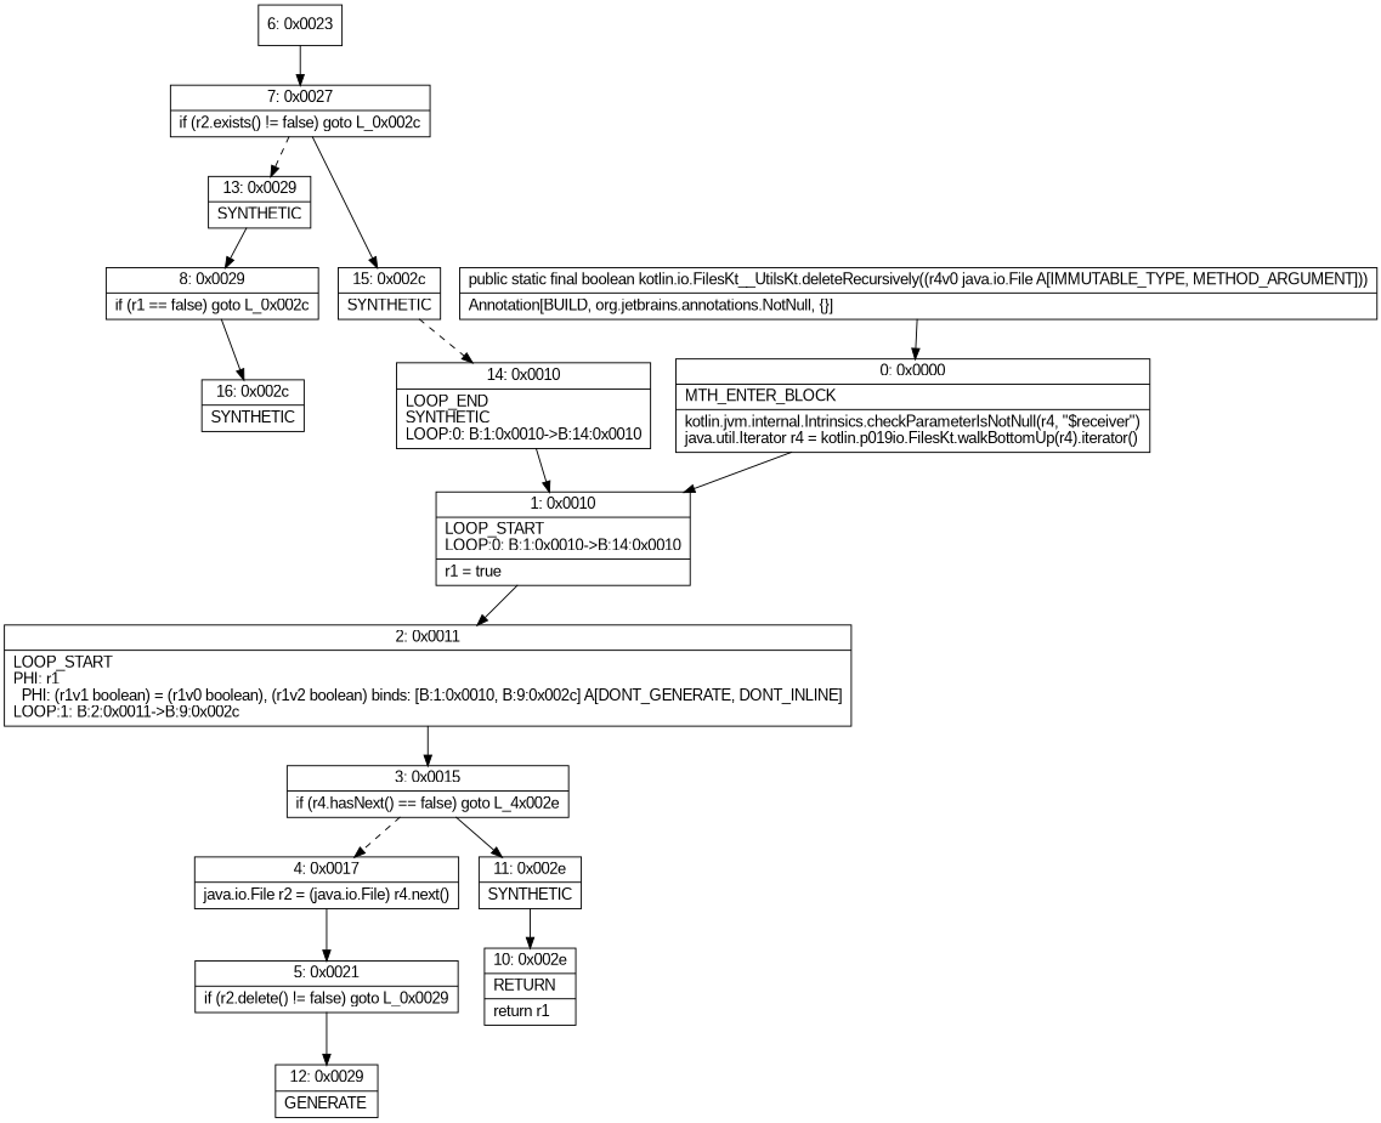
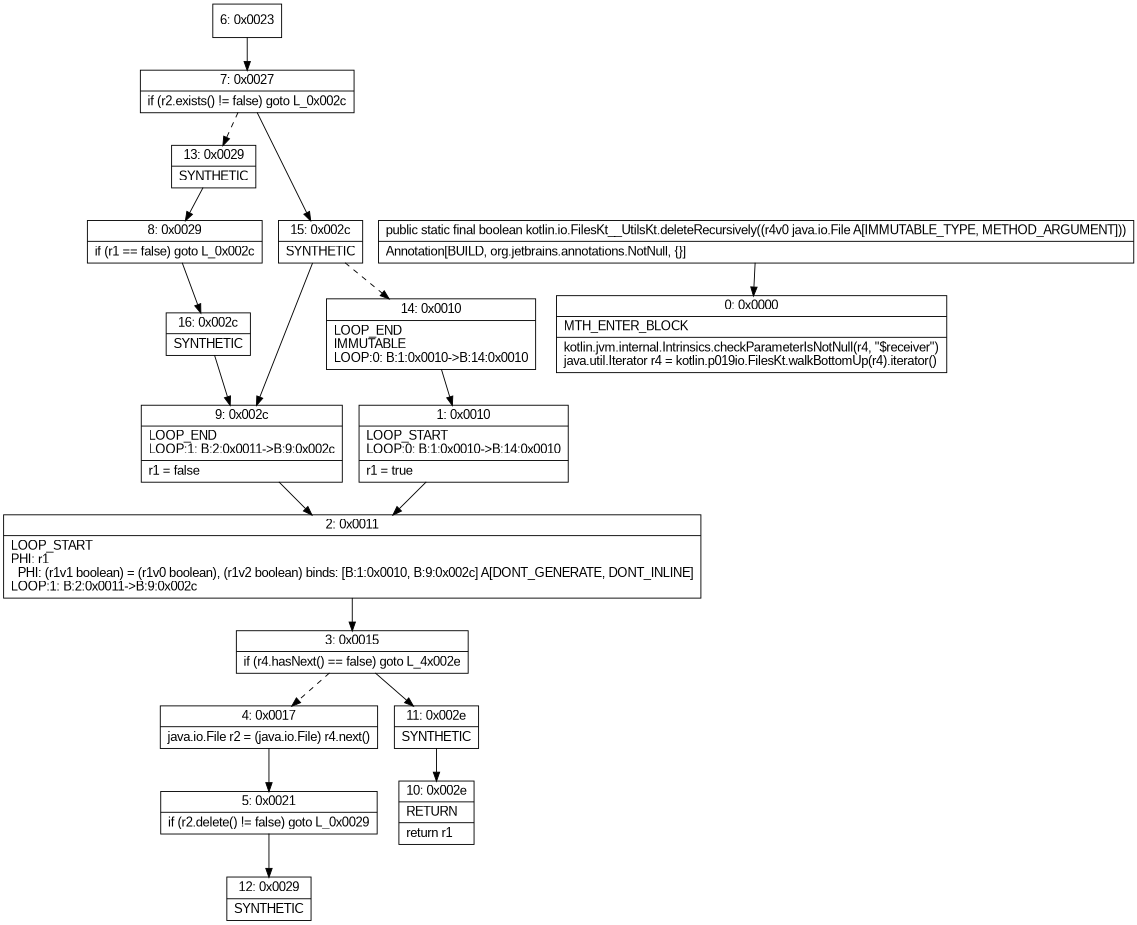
  digraph {
    fontname="Liberation Sans"
    node [fontname="Liberation Sans" shape=record]
    edge [fontname="Liberation Sans"]
    n1 [label="{0\:\ 0x0000|MTH_ENTER_BLOCK\l|kotlin.jvm.internal.Intrinsics.checkParameterIsNotNull(r4, \"$receiver\")\ljava.util.Iterator r4 = kotlin.p019io.FilesKt.walkBottomUp(r4).iterator()\l}"]
    n2 [label="{1\:\ 0x0010|LOOP_START\lLOOP:0: B:1:0x0010\-\>B:14:0x0010\l|r1 = true\l}"]
    n3 [label="{2\:\ 0x0011|LOOP_START\lPHI: r1 \l  PHI: (r1v1 boolean) = (r1v0 boolean), (r1v2 boolean) binds: [B:1:0x0010, B:9:0x002c] A[DONT_GENERATE, DONT_INLINE]\lLOOP:1: B:2:0x0011\-\>B:9:0x002c\l}"]
    n4 [label="{3\:\ 0x0015|if (r4.hasNext() == false) goto L_4x002e\l}"]
    n5 [label="{4\:\ 0x0017|java.io.File r2 = (java.io.File) r4.next()\l}"]
    n6 [label="{11\:\ 0x002e|SYNTHETIC\l}"]
    n7 [label="{5\:\ 0x0021|if (r2.delete() != false) goto L_0x0029\l}"]
    n8 [label="{10\:\ 0x002e|RETURN\l|return r1\l}"]
-   n9 [label="{12\:\ 0x0029|GENERATE\l}"]
+   n9 [label="{12\:\ 0x0029|SYNTHETIC\l}"]
    n10 [label="{6\:\ 0x0023}"]
    n11 [label="{7\:\ 0x0027|if (r2.exists() != false) goto L_0x002c\l}"]
    n12 [label="{13\:\ 0x0029|SYNTHETIC\l}"]
    n13 [label="{15\:\ 0x002c|SYNTHETIC\l}"]
    n14 [label="{8\:\ 0x0029|if (r1 == false) goto L_0x002c\l}"]
-   n15 [label="{14\:\ 0x0010|LOOP_END\lSYNTHETIC\lLOOP:0: B:1:0x0010\-\>B:14:0x0010\l}"]
+   n15 [label="{14\:\ 0x0010|LOOP_END\lIMMUTABLE\lLOOP:0: B:1:0x0010\-\>B:14:0x0010\l}"]
+   n16 [label="{9\:\ 0x002c|LOOP_END\lLOOP:1: B:2:0x0011\-\>B:9:0x002c\l|r1 = false\l}"]
    n17 [label="{16\:\ 0x002c|SYNTHETIC\l}"]
    n18 [label="{public static final boolean kotlin.io.FilesKt__UtilsKt.deleteRecursively((r4v0 java.io.File A[IMMUTABLE_TYPE, METHOD_ARGUMENT]))  | Annotation[BUILD, org.jetbrains.annotations.NotNull, \{\}]\l}"]
-   n1 -> n2
    n2 -> n3
    n3 -> n4
    n4 -> n5 [style=dashed]
    n4 -> n6
    n5 -> n7
    n6 -> n8
    n7 -> n9
    n10 -> n11
    n11 -> n12 [style=dashed]
    n11 -> n13
    n12 -> n14
    n13 -> n15 [style=dashed]
+   n13 -> n16
    n14 -> n17
    n15 -> n2
+   n16 -> n3
+   n17 -> n16
    n18 -> n1
  }
